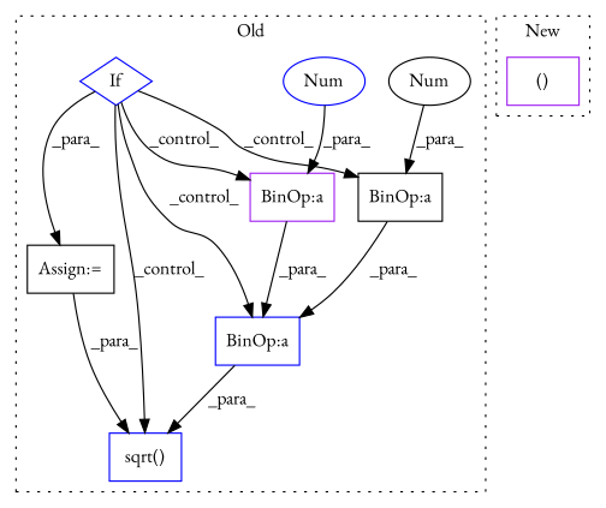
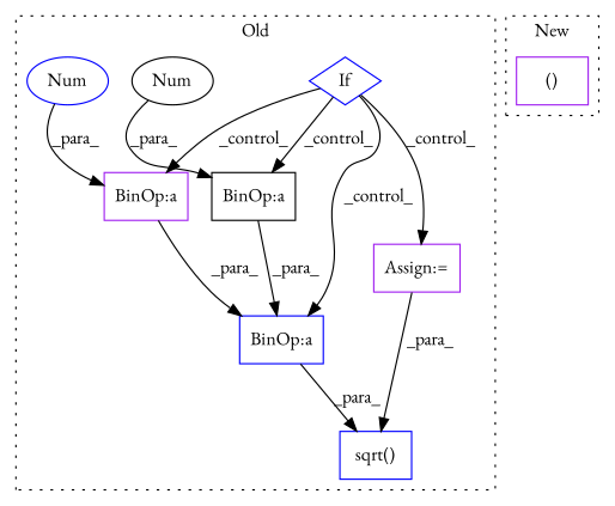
  digraph {
    fontname="EB Garamond"
    node [a=82 color=blue fontname="EB Garamond" l=3 shape=box]
    edge [fontname="EB Garamond"]
    n1 [a=75 l="8,1" label="sqrt()" s="1741,1889"]
-   n2 [a=68 color=black label="Assign:=" s=1738]
+   n2 [a=68 color=purple label="Assign:=" s=1738]
    n3 [color=purple label="BinOp:a" s=1861]
    n4 [a=76 l=1 label=Num s=1860 shape=ellipse]
    n5 [l=37 label="BinOp:a" s=1764]
    n6 [color=black l=2 label="BinOp:a" s=1832]
    n7 [a=76 color=black l=1 label=Num s=1834 shape=ellipse]
    n8 [a=96 label=If s=1031 shape=diamond]
    n9 [a=54 color=purple l=11 label="()" s=2245]
    subgraph cluster_1 {
      label=Old
      style=dotted
      n1
      n2
      n3
      n4
      n5
      n6
      n7
      n8
    }
    subgraph cluster_2 {
      label=New
      style=dotted
      n9
    }
    n2 -> n1 [label=_para_]
    n3 -> n5 [label=_para_]
    n4 -> n3 [label=_para_]
    n5 -> n1 [label=_para_]
    n6 -> n5 [label=_para_]
    n7 -> n6 [label=_para_]
-   n8 -> n1 [label=_control_]
-   n8 -> n2 [label=_para_]
+   n8 -> n2 [label=_control_]
    n8 -> n3 [label=_control_]
    n8 -> n5 [label=_control_]
    n8 -> n6 [label=_control_]
  }
